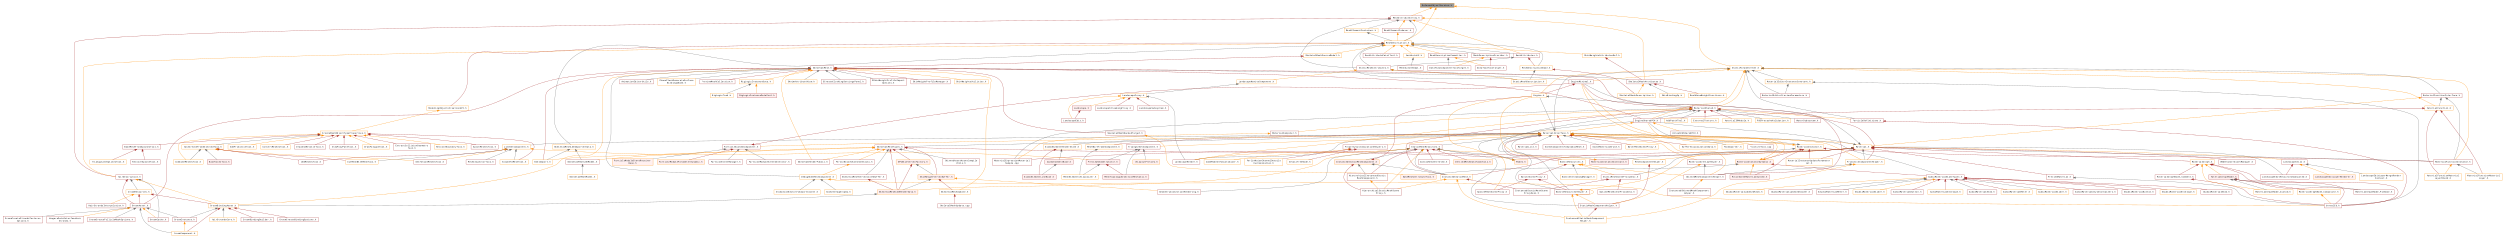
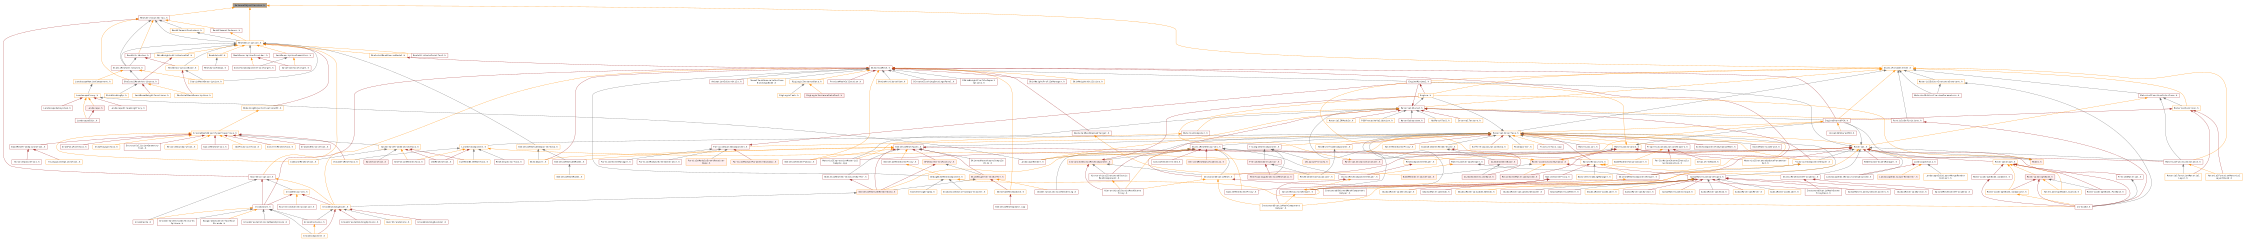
  digraph {
    fontname="Roboto Mono"
    node [color=brown fillcolor=white fontname="Roboto Mono" fontsize=10 shape=box style=filled]
    edge [color=gray40 dir=back fontname="Roboto Mono" fontsize=10 labelfontname=Helvetica labelfontsize=10 style=solid]
    n1 [color=darkorange fillcolor=grey60 fontcolor=black height=0.2 label="ReleaseObjectVersion.h" width=0.4]
    n2 [height=0.2 label="MeshAttributeArray.h" width=0.4]
    n3 [color=darkorange height=0.2 label="MeshDescription.h" width=0.4]
    n4 [color=darkorange height=0.2 label="StaticParameterSet.h" width=0.4]
    n5 [height=0.2 label="HairDescription.h" width=0.4]
    n6 [height=0.2 label="MeshAttributes.h" width=0.4]
    n7 [height=0.2 label="StaticMeshAttributes.h" width=0.4]
    n8 [height=0.2 label="SkeletalMeshAttributes.h" width=0.4]
    n9 [color=darkorange height=0.2 label="MeshElementContainer.h" width=0.4]
    n10 [height=0.2 label="MeshElementIndexer.h" width=0.4]
    n11 [color=darkorange height=0.2 label="MeshDescriptionBase.h" width=0.4]
    n12 [color=darkorange height=0.2 label="StaticMeshDescription.h" width=0.4]
    n13 [height=0.2 label="MeshAttributePaintTool.h" width=0.4]
    n14 [color=darkorange height=0.2 label="MeshAutoUV.h" width=0.4]
    n15 [height=0.2 label="MeshDescriptionCommitter.h" width=0.4]
    n16 [height=0.2 label="MeshDescriptionProvider.h" width=0.4]
    n17 [color=darkorange height=0.2 label="ModelingObjectsCreationAPI.h" width=0.4]
    n18 [color=darkorange height=0.2 label="SkeletalMeshLODImporterData.h" width=0.4]
    n19 [color=darkorange height=0.2 label="SkeletalMeshSourceModel.h" width=0.4]
    n20 [color=darkorange height=0.2 label="SkinWeightsAttributesRef.h" width=0.4]
    n21 [height=0.2 label="EngineMinimal.h" width=0.4]
    n22 [height=0.2 label="EngineSharedPCH.h" width=0.4]
    n23 [color=darkorange height=0.2 label="Engine.h" width=0.4]
    n24 [color=darkorange height=0.2 label="MaterialEditorInstanceConstant.h" width=0.4]
    n25 [height=0.2 label="MaterialEditorPreviewParameters.h" width=0.4]
    n26 [color=darkorange height=0.2 label="MaterialFunction.h" width=0.4]
    n27 [height=0.2 label="MaterialFunctionInstance.h" width=0.4]
    n28 [height=0.2 label="MaterialFunctionInterface.h" width=0.4]
    n29 [color=darkorange height=0.2 label="MaterialInterface.h" width=0.4]
    n30 [height=0.2 label="MaterialShared.h" width=0.4]
    n31 [height=0.2 label="ParticleDefinitions.h" width=0.4]
    n32 [height=0.2 label="GroomAsset.h" width=0.4]
    n33 [height=0.2 label="GroomCache.h" width=0.4]
    n34 [color=darkorange height=0.2 label="GroomBindingAsset.h" width=0.4]
    n35 [color=darkorange height=0.2 label="GroomResources.h" width=0.4]
    n36 [color=darkorange height=0.2 label="LandscapeNaniteComponent.h" width=0.4]
    n37 [color=darkorange height=0.2 label="SkeletalMeshDescription.h" width=0.4]
    n38 [color=darkorange height=0.2 label="MeshBoneWeightFunctions.h" width=0.4]
    n39 [color=darkorange height=0.2 label="SkinBindingOp.h" width=0.4]
    n40 [color=darkorange height=0.2 label="GroomComponent.h" width=0.4]
    n41 [height=0.2 label="GroomCreateFollicleMaskOptions.h" width=0.4]
    n42 [height=0.2 label="GroomCreateStrandsTextures\lOptions.h" width=0.4]
    n43 [height=0.2 label="GroomInstance.h" width=0.4]
    n44 [height=0.2 label="NiagaraDataInterfaceHair\lStrands.h" width=0.4]
    n45 [height=0.2 label="GroomBindingBuilder.h" width=0.4]
    n46 [height=0.2 label="GroomCreateBindingOptions.h" width=0.4]
    n47 [color=darkorange height=0.2 label="HairStrandsCore.h" width=0.4]
    n48 [height=0.2 label="HairStrandsInterpolation.h" width=0.4]
    n49 [color=darkorange height=0.2 label="LandscapeProxy.h" width=0.4]
    n50 [fillcolor="#FFF0F0" height=0.2 label="Landscape.h" width=0.4]
    n51 [height=0.2 label="LandscapeEdit.h" width=0.4]
    n52 [height=0.2 label="LandscapeRender.h" width=0.4]
    n53 [height=0.2 label="LandscapeStreamingProxy.h" width=0.4]
    n54 [height=0.2 label="LandscapeSubsystem.h" width=0.4]
    n55 [height=0.2 label="MeshAutoUVImpl.h" width=0.4]
    n56 [height=0.2 label="DataflowComponentToolTarget.h" width=0.4]
    n57 [height=0.2 label="DataflowToolTarget.h" width=0.4]
    n58 [color=darkorange height=0.2 label="CreateMeshObjectTypeProperties.h" width=0.4]
    n59 [color=darkorange height=0.2 label="SkelImport.h" width=0.4]
    n60 [height=0.2 label="SkeletalMeshLODModel.h" width=0.4]
    n61 [height=0.2 label="SkeletalMesh.h" width=0.4]
    n62 [color=darkorange height=0.2 label="AddPrimitiveTool.h" width=0.4]
    n63 [color=darkorange height=0.2 label="BaseCreateFromSelectedTool.h" width=0.4]
    n64 [color=darkorange height=0.2 label="CombineMeshesTool.h" width=0.4]
    n65 [height=0.2 label="BaseMeshFromSplinesTool.h" width=0.4]
    n66 [color=darkorange height=0.2 label="ConvertMeshesTool.h" width=0.4]
    n67 [height=0.2 label="DrawAndRevolveTool.h" width=0.4]
    n68 [height=0.2 label="DrawPolyPathTool.h" width=0.4]
    n69 [color=darkorange height=0.2 label="DrawPolygonTool.h" width=0.4]
    n70 [height=0.2 label="ExtractCollisionGeometry\lTool.h" width=0.4]
    n71 [color=darkorange height=0.2 label="RevolveBoundaryTool.h" width=0.4]
    n72 [height=0.2 label="SplitMeshesTool.h" width=0.4]
    n73 [color=darkorange height=0.2 label="VolumeToMeshTool.h" width=0.4]
    n74 [fillcolor="#FFF0F0" height=0.2 label="BaseVoxelTool.h" width=0.4]
    n75 [height=0.2 label="CSGMeshesTool.h" width=0.4]
    n76 [color=darkorange height=0.2 label="CutMeshWithMeshTool.h" width=0.4]
    n77 [height=0.2 label="SelfUnionMeshesTool.h" width=0.4]
    n78 [height=0.2 label="RevolveSplineTool.h" width=0.4]
    n79 [color=darkorange height=0.2 label="TriangulateSplinesTool.h" width=0.4]
    n80 [color=darkorange height=0.2 label="SkeletalMeshModel.h" width=0.4]
    n81 [height=0.2 label="AnimationEditorUtils.h" width=0.4]
    n82 [color=darkorange height=0.2 label="ChaosFleshGenerateSurface\lBindingsNode.h" width=0.4]
    n83 [color=darkorange height=0.2 label="DebugSkelMeshComponent.h" width=0.4]
    n84 [height=0.2 label="PreviewMeshCollection.h" width=0.4]
    n85 [color=darkorange height=0.2 label="RigLogicInstanceData.h" width=0.4]
    n86 [color=darkorange height=0.2 label="SAnimAttributeView.h" width=0.4]
    n87 [height=0.2 label="SCreateClothingSettingsPanel.h" width=0.4]
    n88 [height=0.2 label="SSkinWeightProfileImport\lOptions.h" width=0.4]
    n89 [height=0.2 label="SkeletalMeshBackedTarget.h" width=0.4]
    n90 [color=darkorange height=0.2 label="SkeletalMeshUpdate.h" width=0.4]
    n91 [height=0.2 label="SkeletalRenderPublic.h" width=0.4]
    n92 [height=0.2 label="SkinWeightProfileManager.h" width=0.4]
    n93 [color=darkorange height=0.2 label="SkinWeightsUtilities.h" width=0.4]
    n94 [height=0.2 label="SkinnedMeshComponentHelper.h" width=0.4]
    n95 [color=darkorange height=0.2 label="AnimationEditorViewportClient.h" width=0.4]
    n96 [color=darkorange height=0.2 label="SocketDragDropOp.h" width=0.4]
    n97 [height=0.2 label="UnrealEd.h" width=0.4]
    n98 [height=0.2 label="UnrealEdSharedPCH.h" width=0.4]
    n99 [fillcolor="#FFF0F0" height=0.2 label="RigLogicInstanceDataPool.h" width=0.4]
    n100 [color=darkorange height=0.2 label="RigLogicTask.h" width=0.4]
    n101 [color=darkorange fillcolor="#FFF0F0" height=0.2 label="BakeMeshAttributeTool.h" width=0.4]
    n102 [height=0.2 label="SkeletalMeshUpdate.cpp" width=0.4]
    n103 [height=0.2 label="InstancedSkinnedMeshComponent\lHelper.h" width=0.4]
    n104 [color=darkorange height=0.2 label="MaterialFunctionMaterial\lLayer.h" width=0.4]
    n105 [color=darkorange height=0.2 label="MaterialFunctionMaterial\lLayerBlend.h" width=0.4]
    n106 [color=darkorange height=0.2 label="Material.h" width=0.4]
    n107 [color=darkorange height=0.2 label="MeshComponentHelper.h" width=0.4]
    n108 [height=0.2 label="NaniteResourcesHelper.h" width=0.4]
    n109 [color=darkorange height=0.2 label="PrimitiveComponentHelper.h" width=0.4]
    n110 [height=0.2 label="AudioMaterialSlateTypes.h" width=0.4]
    n111 [color=darkorange height=0.2 label="BufferVisualizationData.h" width=0.4]
    n112 [color=darkorange height=0.2 label="FbxImporter.h" width=0.4]
    n113 [height=0.2 label="FractureTool.cpp" width=0.4]
    n114 [color=darkorange height=0.2 label="GizmoElementRenderState.h" width=0.4]
    n115 [color=darkorange height=0.2 label="LineSetComponent.h" width=0.4]
    n116 [color=darkorange height=0.2 label="MaterialInstance.h" width=0.4]
    n117 [height=0.2 label="MaterialList.h" width=0.4]
    n118 [height=0.2 label="MaterialOverlayHelper.h" width=0.4]
    n119 [color=darkorange height=0.2 label="MeshWireframeComponent.h" width=0.4]
    n120 [color=darkorange height=0.2 label="NaniteResources.h" width=0.4]
    n121 [height=0.2 label="ParticleSystemComponent.h" width=0.4]
    n122 [height=0.2 label="PropertyCustomizationHelpers.h" width=0.4]
    n123 [height=0.2 label="SceneComponentToDynamicMesh.h" width=0.4]
    n124 [height=0.2 label="SkeletalMeshTypes.h" width=0.4]
    n125 [height=0.2 label="SlateMaterialBrush.h" width=0.4]
    n126 [height=0.2 label="StaticMeshResources.h" width=0.4]
    n127 [height=0.2 label="TriangleSetComponent.h" width=0.4]
    n128 [color=darkorange height=0.2 label="WaterMeshSceneProxy.h" width=0.4]
    n129 [color=darkorange height=0.2 label="InstancedStaticMesh.h" width=0.4]
    n130 [height=0.2 label="MaterialExpressionMaterial\lSample.cpp" width=0.4]
    n131 [color=darkorange height=0.2 label="AddPatchTool.h" width=0.4]
    n132 [color=darkorange height=0.2 label="ExternalTexture.h" width=0.4]
    n133 [height=0.2 label="MaterialCompiler.h" width=0.4]
    n134 [color=darkorange height=0.2 label="MaterialIRModule.h" width=0.4]
    n135 [color=darkorange height=0.2 label="PSOPrecacheValidation.h" width=0.4]
    n136 [height=0.2 label="WaterSubsystem.h" width=0.4]
    n137 [height=0.2 label="LandscapeEditResourcesSubsystem.h" width=0.4]
    n138 [height=0.2 label="LandscapeUtils.h" width=0.4]
    n139 [color=darkorange height=0.2 label="MaterialGraph.h" width=0.4]
    n140 [color=darkorange height=0.2 label="MaterialInstanceUpdateParameter\lSet.h" width=0.4]
    n141 [height=0.2 label="PreviewMaterial.h" width=0.4]
    n142 [height=0.2 label="StaticMeshSceneProxyDesc.h" width=0.4]
    n143 [height=0.2 label="WebBrowserAssetManager.h" width=0.4]
    n144 [height=0.2 label="HierarchicalStaticMeshScene\lProxy.h" width=0.4]
    n145 [color=darkorange height=0.2 label="InstancedStaticMeshComponent\lHelper.h" width=0.4]
    n146 [height=0.2 label="InstancedStaticMeshScene\lProxyDesc.h" width=0.4]
    n147 [color=darkorange height=0.2 label="LandscapeEditLayerMergeRender\lContext.h" width=0.4]
    n148 [color=darkorange fillcolor="#FFF0F0" height=0.2 label="LandscapeEditLayerRenderer.h" width=0.4]
    n149 [fillcolor="#FFF0F0" height=0.2 label="MaterialGraphNode.h" width=0.4]
    n150 [color=darkorange height=0.2 label="MaterialGraphNode_Composite.h" width=0.4]
    n151 [color=darkorange height=0.2 label="MaterialGraphNode_Custom.h" width=0.4]
    n152 [height=0.2 label="MaterialGraphNode_PinBase.h" width=0.4]
    n153 [height=0.2 label="MaterialGraphNode_Comment.h" width=0.4]
    n154 [height=0.2 label="StaticMeshComponentHelper.h" width=0.4]
    n155 [height=0.2 label="SplineMeshSceneProxyDesc.h" width=0.4]
    n156 [height=0.2 label="AudioMaterialButton.h" width=0.4]
    n157 [color=darkorange height=0.2 label="AudioMaterialEnvelope.h" width=0.4]
    n158 [height=0.2 label="AudioMaterialKnob.h" width=0.4]
    n159 [color=darkorange height=0.2 label="AudioMaterialMeter.h" width=0.4]
    n160 [color=darkorange height=0.2 label="AudioMaterialSlider.h" width=0.4]
    n161 [height=0.2 label="AudioMaterialStyleContainers.h" width=0.4]
    n162 [height=0.2 label="SAudioMaterialButton.h" width=0.4]
    n163 [color=darkorange height=0.2 label="SAudioMaterialEnvelope.h" width=0.4]
    n164 [height=0.2 label="SAudioMaterialKnob.h" width=0.4]
    n165 [color=darkorange height=0.2 label="SAudioMaterialLabeledKnob.h" width=0.4]
    n166 [height=0.2 label="SAudioMaterialLabeledSlider.h" width=0.4]
    n167 [height=0.2 label="SAudioMaterialMeter.h" width=0.4]
    n168 [color=darkorange height=0.2 label="SAudioMaterialSlider.h" width=0.4]
    n169 [fillcolor="#FFF0F0" height=0.2 label="GizmoElementBase.h" width=0.4]
    n170 [fillcolor="#FFF0F0" height=0.2 label="GizmoElementLineBase.h" width=0.4]
    n171 [height=0.2 label="MeshInspectorTool.h" width=0.4]
    n172 [fillcolor="#FFF0F0" height=0.2 label="PreviewGeometryActor.h" width=0.4]
    n173 [fillcolor="#FFF0F0" height=0.2 label="MaterialInstanceConstant.h" width=0.4]
    n174 [color=darkorange fillcolor="#FFF0F0" height=0.2 label="MaterialInstanceDynamic.h" width=0.4]
    n175 [fillcolor="#FFF0F0" height=0.2 label="MovieSceneMaterialSystem.h" width=0.4]
    n176 [color=darkorange height=0.2 label="MeshElementsVisualizer.h" width=0.4]
    n177 [height=0.2 label="NaniteSceneProxy.h" width=0.4]
    n178 [color=darkorange height=0.2 label="NaniteStreamingManager.h" width=0.4]
    n179 [height=0.2 label="ParticleEventManager.h" width=0.4]
    n180 [height=0.2 label="ParticleModuleEventGenerator.h" width=0.4]
    n181 [color=darkorange fillcolor="#FFF0F0" height=0.2 label="ParticleModuleEventReceiver\lBase.h" width=0.4]
    n182 [color=darkorange fillcolor="#FFF0F0" height=0.2 label="ParticleModuleParameterDynamic.h" width=0.4]
    n183 [color=darkorange height=0.2 label="DetailTreeNode.h" width=0.4]
    n184 [color=darkorange height=0.2 label="GameModeInfoCustomizer.h" width=0.4]
    n185 [color=darkorange height=0.2 label="PerlinNoiseChannelDetails\lCustomization.h" width=0.4]
    n186 [color=darkorange fillcolor="#FFF0F0" height=0.2 label="GPUSkinVertexFactory.h" width=0.4]
    n187 [color=darkorange fillcolor="#FFF0F0" height=0.2 label="SkeletalMeshLODRenderData.h" width=0.4]
    n188 [color=darkorange fillcolor="#FFF0F0" height=0.2 label="SkinWeightVertexBuffer.h" width=0.4]
-   n189 [height=0.2 label="PerlinNoiseChannelDetails.h" width=0.4]
+   n189 [height=0.2 label="SkeletalMeshSceneProxy.h" width=0.4]
    n190 [height=0.2 label="SkeletalMeshVertexClothBuffer.h" width=0.4]
    n191 [height=0.2 label="SkinnedAssetAsyncCompile\lUtils.h" width=0.4]
    n192 [height=0.2 label="SplineMeshSceneProxy.h" width=0.4]
    n193 [height=0.2 label="GeometryCollectionRendering.h" width=0.4]
    n194 [height=0.2 label="CanvasRendererItem.h" width=0.4]
    n195 [color=darkorange fillcolor="#FFF0F0" height=0.2 label="DerivedMeshDataTaskUtils.h" width=0.4]
    n196 [height=0.2 label="HierarchicalInstancedStatic\lMeshComponent.h" width=0.4]
    n197 [color=darkorange fillcolor="#FFF0F0" height=0.2 label="InstancedStaticMeshComponent.h" width=0.4]
    n198 [color=darkorange fillcolor="#FFF0F0" height=0.2 label="Model.h" width=0.4]
    n199 [fillcolor="#FFF0F0" height=0.2 label="MeshTopologySelectionMechanic.h" width=0.4]
    n200 [color=darkorange fillcolor="#FFF0F0" height=0.2 label="UVLayoutPreview.h" width=0.4]
    n1 -> n2 [color=darkorange]
    n1 -> n3 [color=darkorange]
    n1 -> n4 [color=darkorange]
    n2 -> n3
    n2 -> n5 [color=brown]
    n2 -> n6 [color=darkorange]
    n2 -> n7
    n2 -> n8 [color=darkorange]
    n2 -> n9
    n2 -> n10 [color=darkorange]
    n3 -> n5 [color=darkorange]
    n3 -> n6
    n3 -> n7
    n3 -> n11
    n3 -> n12
    n3 -> n13 [color=darkorange]
    n3 -> n14 [color=darkorange]
    n3 -> n15 [color=darkorange]
    n3 -> n16
    n3 -> n17 [color=brown]
    n3 -> n18
    n3 -> n19 [color=darkorange]
    n3 -> n20 [color=darkorange]
    n4 -> n21 [color=darkorange]
    n4 -> n22 [color=darkorange]
    n4 -> n23 [color=darkorange]
    n4 -> n24
    n4 -> n25
    n4 -> n26 [color=darkorange]
    n4 -> n27 [color=darkorange]
    n4 -> n28
    n4 -> n29
    n4 -> n30 [color=darkorange]
    n4 -> n31
    n5 -> n32 [color=brown]
    n5 -> n33
    n5 -> n34 [color=darkorange]
    n5 -> n35
    n6 -> n7
    n6 -> n11 [color=brown]
    n7 -> n8
    n7 -> n12 [color=darkorange]
    n7 -> n36 [color=darkorange]
    n8 -> n37 [color=darkorange]
    n8 -> n38 [color=brown]
    n8 -> n39
    n9 -> n3
    n10 -> n3 [color=darkorange]
    n11 -> n12
    n11 -> n37 [color=brown]
    n14 -> n55
    n15 -> n56
    n15 -> n57 [color=darkorange]
    n16 -> n56 [color=darkorange]
    n16 -> n57 [color=brown]
    n17 -> n58 [color=darkorange]
    n18 -> n59
    n18 -> n60
    n19 -> n61 [color=brown]
    n20 -> n8 [color=brown]
    n21 -> n23 [color=brown]
    n22 -> n29 [color=darkorange]
    n22 -> n98 [color=darkorange]
    n23 -> n30
    n24 -> n25
    n24 -> n97
    n26 -> n22 [color=brown]
    n26 -> n104 [color=brown]
    n26 -> n105 [color=brown]
    n27 -> n104
    n27 -> n105 [color=darkorange]
    n28 -> n26
    n28 -> n27
    n28 -> n106 [color=darkorange]
    n29 -> n23
    n29 -> n52
    n29 -> n94 [color=darkorange]
    n29 -> n106 [color=darkorange]
    n29 -> n107
    n29 -> n108
    n29 -> n109 [color=darkorange]
    n29 -> n110
    n29 -> n111 [color=brown]
    n29 -> n112
    n29 -> n113 [color=darkorange]
    n29 -> n114
    n29 -> n115
    n29 -> n116 [color=darkorange]
    n29 -> n117
    n29 -> n118 [color=darkorange]
    n29 -> n119 [color=brown]
    n29 -> n120 [color=brown]
    n29 -> n121 [color=darkorange]
    n29 -> n122 [color=darkorange]
    n29 -> n123 [color=brown]
    n29 -> n124
    n29 -> n125
    n29 -> n126
    n29 -> n127 [color=darkorange]
    n29 -> n128 [color=brown]
    n30 -> n21 [color=brown]
    n30 -> n22
    n30 -> n31 [color=darkorange]
    n30 -> n52 [color=darkorange]
    n30 -> n108
    n30 -> n109 [color=brown]
    n30 -> n129 [color=brown]
    n30 -> n130
    n30 -> n131
    n30 -> n132 [color=brown]
    n30 -> n133 [color=darkorange]
    n30 -> n134 [color=brown]
    n30 -> n135
    n30 -> n136
    n31 -> n97 [color=brown]
    n32 -> n33 [color=darkorange]
    n32 -> n40
    n32 -> n41
    n32 -> n42
    n32 -> n43
    n32 -> n44 [color=darkorange]
    n34 -> n40 [color=brown]
    n34 -> n43
    n34 -> n45 [color=brown]
    n34 -> n46 [color=brown]
    n34 -> n47
    n35 -> n32 [color=brown]
    n35 -> n34 [color=brown]
    n35 -> n48 [color=darkorange]
    n36 -> n49
    n43 -> n40 [color=darkorange]
    n49 -> n50 [color=darkorange]
    n49 -> n51 [color=darkorange]
    n49 -> n52
    n49 -> n53 [color=brown]
    n49 -> n54 [color=brown]
    n50 -> n51 [color=brown]
    n58 -> n62 [color=darkorange]
    n58 -> n63
    n58 -> n64 [color=darkorange]
    n58 -> n65 [color=brown]
    n58 -> n66 [color=brown]
    n58 -> n67 [color=brown]
    n58 -> n68 [color=brown]
    n58 -> n69 [color=darkorange]
    n58 -> n70 [color=brown]
    n58 -> n71 [color=darkorange]
    n58 -> n72 [color=brown]
    n58 -> n73 [color=brown]
    n60 -> n80
    n61 -> n21
    n61 -> n22 [color=brown]
    n61 -> n32 [color=brown]
    n61 -> n34 [color=darkorange]
    n61 -> n59 [color=brown]
    n61 -> n81
    n61 -> n82
    n61 -> n83
    n61 -> n84 [color=brown]
    n61 -> n85 [color=darkorange]
    n61 -> n86
    n61 -> n87
    n61 -> n88
    n61 -> n89 [color=brown]
    n61 -> n90 [color=darkorange]
    n61 -> n91 [color=darkorange]
    n61 -> n92 [color=brown]
    n61 -> n93 [color=darkorange]
    n61 -> n94 [color=brown]
    n63 -> n64
    n63 -> n74
    n63 -> n75 [color=brown]
    n63 -> n76 [color=brown]
    n63 -> n77 [color=darkorange]
    n65 -> n78 [color=brown]
    n65 -> n79 [color=brown]
    n83 -> n95
    n83 -> n96
    n83 -> n97 [color=darkorange]
    n85 -> n99 [color=darkorange]
    n85 -> n100
    n89 -> n101 [color=darkorange]
    n90 -> n102 [color=brown]
    n94 -> n103 [color=darkorange]
    n106 -> n21
    n106 -> n22
    n106 -> n27
    n106 -> n107 [color=darkorange]
    n106 -> n108 [color=darkorange]
    n106 -> n109
    n106 -> n129 [color=brown]
    n106 -> n130 [color=brown]
    n106 -> n137
    n106 -> n138 [color=darkorange]
    n106 -> n139 [color=brown]
    n106 -> n140 [color=brown]
    n106 -> n141 [color=brown]
    n106 -> n142
    n106 -> n143 [color=brown]
    n107 -> n154 [color=brown]
    n108 -> n108 [color=darkorange]
    n108 -> n145 [color=darkorange]
-   n108 -> n154 [color=darkorange]
+   n154 -> n108 [color=darkorange]
    n109 -> n94
    n109 -> n145 [color=darkorange]
    n110 -> n156 [color=brown]
    n110 -> n157 [color=brown]
    n110 -> n158
    n110 -> n159 [color=brown]
    n110 -> n160
    n110 -> n161 [color=brown]
    n110 -> n162 [color=brown]
    n110 -> n163 [color=brown]
    n110 -> n164 [color=brown]
    n110 -> n165 [color=darkorange]
    n110 -> n166
    n110 -> n167
    n110 -> n168 [color=darkorange]
    n114 -> n169
    n114 -> n170 [color=brown]
    n115 -> n73
    n115 -> n75 [color=brown]
    n115 -> n76
    n115 -> n77 [color=darkorange]
    n115 -> n171
    n115 -> n172 [color=darkorange]
    n116 -> n21 [color=darkorange]
    n116 -> n22
    n116 -> n27 [color=brown]
    n116 -> n140 [color=brown]
    n116 -> n173
    n116 -> n174 [color=brown]
    n116 -> n175 [color=brown]
    n118 -> n94
    n118 -> n154 [color=darkorange]
    n119 -> n176
    n120 -> n94 [color=darkorange]
    n120 -> n142 [color=darkorange]
    n120 -> n177 [color=brown]
    n120 -> n178
    n121 -> n21 [color=brown]
    n121 -> n179
    n121 -> n180
    n121 -> n181
    n121 -> n182 [color=brown]
    n122 -> n183 [color=brown]
    n122 -> n184 [color=darkorange]
    n122 -> n185 [color=brown]
    n124 -> n59 [color=darkorange]
    n124 -> n60 [color=darkorange]
    n124 -> n91 [color=darkorange]
    n124 -> n120 [color=brown]
    n124 -> n186 [color=brown]
    n124 -> n187 [color=brown]
    n124 -> n188 [color=brown]
    n124 -> n189 [color=darkorange]
    n124 -> n190
    n124 -> n191
    n126 -> n52 [color=darkorange]
    n126 -> n129
    n126 -> n144 [color=darkorange]
    n126 -> n154
    n126 -> n187 [color=darkorange]
    n126 -> n192 [color=darkorange]
    n126 -> n193
    n126 -> n194 [color=brown]
    n126 -> n195 [color=brown]
    n126 -> n196 [color=brown]
    n126 -> n197
    n126 -> n198
    n127 -> n172
    n127 -> n199
    n127 -> n200
    n129 -> n144 [color=darkorange]
    n129 -> n145 [color=darkorange]
    n129 -> n146 [color=brown]
    n133 -> n130 [color=darkorange]
    n138 -> n137 [color=brown]
    n138 -> n147
    n138 -> n148 [color=darkorange]
    n139 -> n97 [color=brown]
    n139 -> n149 [color=darkorange]
+   n139 -> n150 [color=darkorange]
    n139 -> n151 [color=darkorange]
    n139 -> n152 [color=brown]
    n139 -> n153 [color=brown]
    n141 -> n97
    n142 -> n146 [color=brown]
    n142 -> n155 [color=brown]
    n149 -> n97 [color=brown]
    n149 -> n150 [color=brown]
-   n149 -> n151
+   n149 -> n151 [color=darkorange]
    n149 -> n152
    n150 -> n97 [color=darkorange]
    n153 -> n97 [color=brown]
    n154 -> n145 [color=brown]
    n169 -> n170
    n172 -> n176
    n172 -> n199 [color=brown]
    n173 -> n23 [color=darkorange]
    n174 -> n21 [color=darkorange]
    n174 -> n22 [color=darkorange]
    n174 -> n101
    n174 -> n110 [color=brown]
    n174 -> n175 [color=darkorange]
    n177 -> n108 [color=brown]
    n177 -> n192 [color=brown]
    n186 -> n187 [color=brown]
    n186 -> n188
    n187 -> n34
    n188 -> n90 [color=brown]
    n188 -> n187
    n188 -> n193 [color=darkorange]
    n189 -> n83 [color=darkorange]
    n190 -> n187 [color=brown]
    n196 -> n144 [color=darkorange]
    n197 -> n23 [color=brown]
    n197 -> n129
    n197 -> n144 [color=brown]
    n197 -> n196
    n198 -> n22
    n198 -> n23 [color=darkorange]
  }
